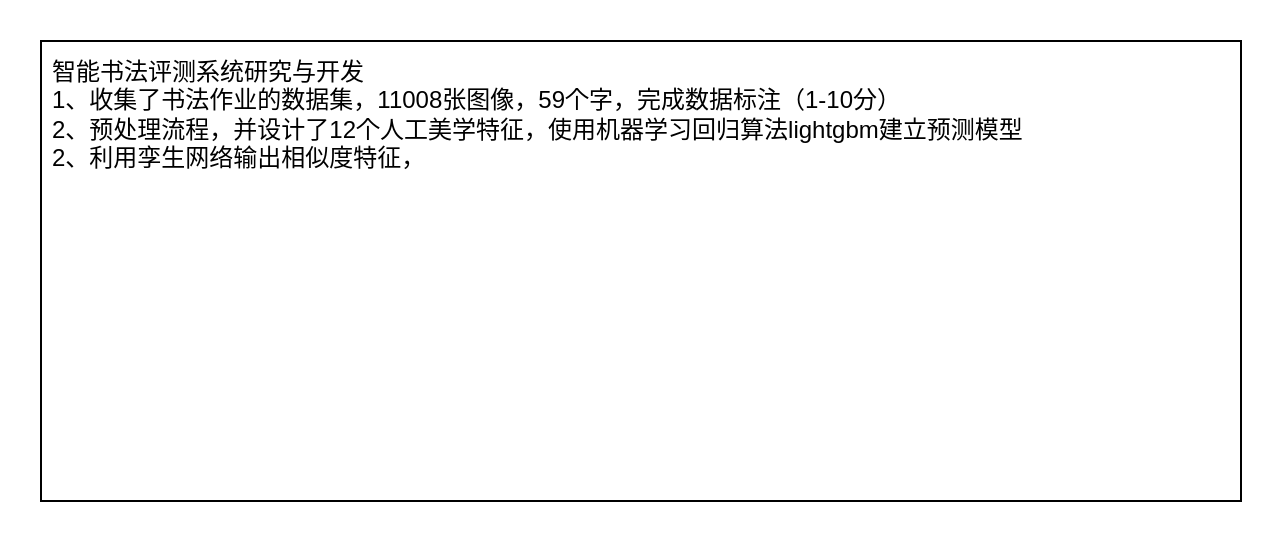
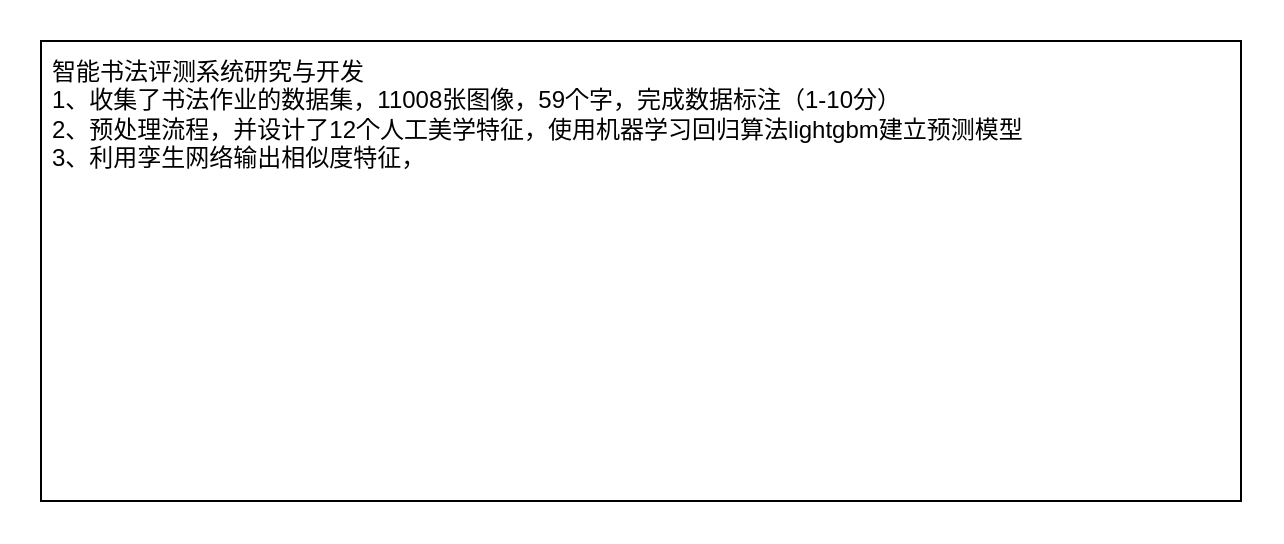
  <mxCell id="0" />
  <mxCell id="1" parent="0" />
- <mxCell id="2" value="智能书法评测系统研究与开发&lt;div&gt;1、收集了书法作业的数据集，11008张图像，59个字，完成数据标注（1-10分）&lt;/div&gt;&lt;div&gt;2、预处理流程，并设计了12个人工美学特征，使用机器学习回归算法lightgbm建立预测模型&lt;/div&gt;&lt;div&gt;2、利用孪生网络输出相似度特征，&lt;/div&gt;" style="rounded=0;whiteSpace=wrap;html=1;align=left;verticalAlign=top;spacingTop=2;spacingLeft=4;" vertex="1" parent="1"><mxGeometry x="20" y="20" width="600" height="230" as="geometry" /></mxCell>
+ <mxCell id="2" value="智能书法评测系统研究与开发&lt;div&gt;1、收集了书法作业的数据集，11008张图像，59个字，完成数据标注（1-10分）&lt;/div&gt;&lt;div&gt;2、预处理流程，并设计了12个人工美学特征，使用机器学习回归算法lightgbm建立预测模型&lt;/div&gt;&lt;div&gt;3、利用孪生网络输出相似度特征，&lt;/div&gt;" style="rounded=0;whiteSpace=wrap;html=1;align=left;verticalAlign=top;spacingTop=2;spacingLeft=4;" vertex="1" parent="1"><mxGeometry x="20" y="20" width="600" height="230" as="geometry" /></mxCell>
